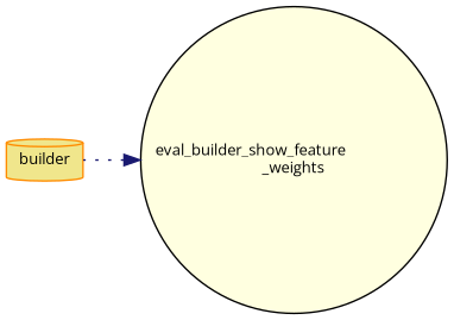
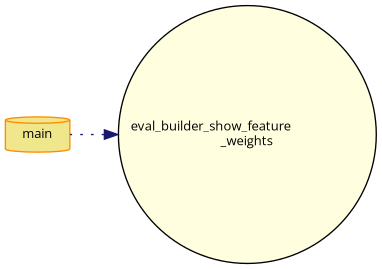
  digraph {
    rankdir=RL
    fontname="Open Sans"
    node [fontname="Open Sans" fontsize=10 style=filled]
    n1 [color=black fillcolor=lightyellow fontcolor=black height=0.2 label="eval_builder_show_feature\l_weights" shape=circle width=0.4]
-   n2 [color=darkorange height=0.2 label=builder shape=cylinder width=0.4 fillcolor=khaki]
+   n2 [color=darkorange height=0.2 label=main shape=cylinder width=0.4 fillcolor=khaki]
    n1 -> n2 [color=midnightblue dir=back fontname="Open Sans" fontsize=10 labelfontname=FreeSans labelfontsize=10 style=dotted]
  }
